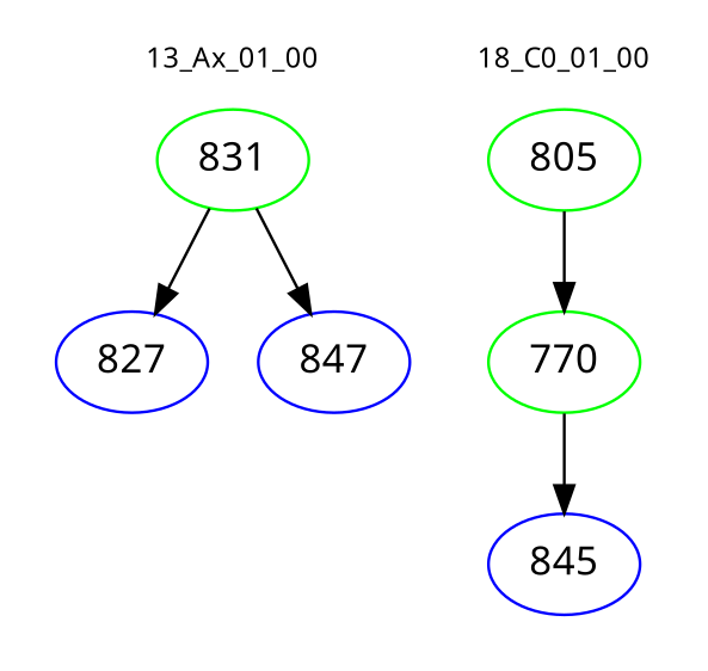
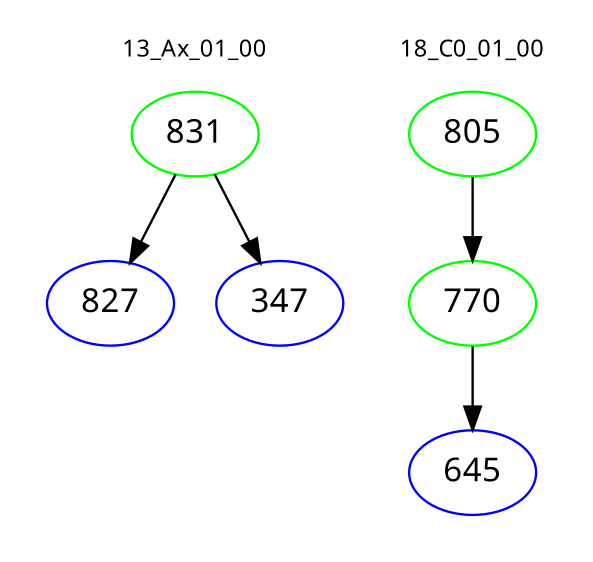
  digraph {
    fontname="Noto Sans"
    node [color=green fontname="Noto Sans"]
    edge [color=black fontname="Noto Sans"]
    n1 [label=831]
    n2 [color=blue label=827]
-   n3 [color=blue label=847]
+   n3 [color=blue label=347]
    n4 [label=805]
    n5 [label=770]
-   n6 [color=blue label=845]
+   n6 [color=blue label=645]
    subgraph cluster_1 {
      color=white
      fontsize=10
      label="13_Ax_01_00"
      n1
      n2
      n3
    }
    subgraph cluster_2 {
      color=white
      fontsize=10
      label="18_C0_01_00"
      n4
      n5
      n6
    }
    n1 -> n2
    n1 -> n3
    n4 -> n5
    n5 -> n6
  }
